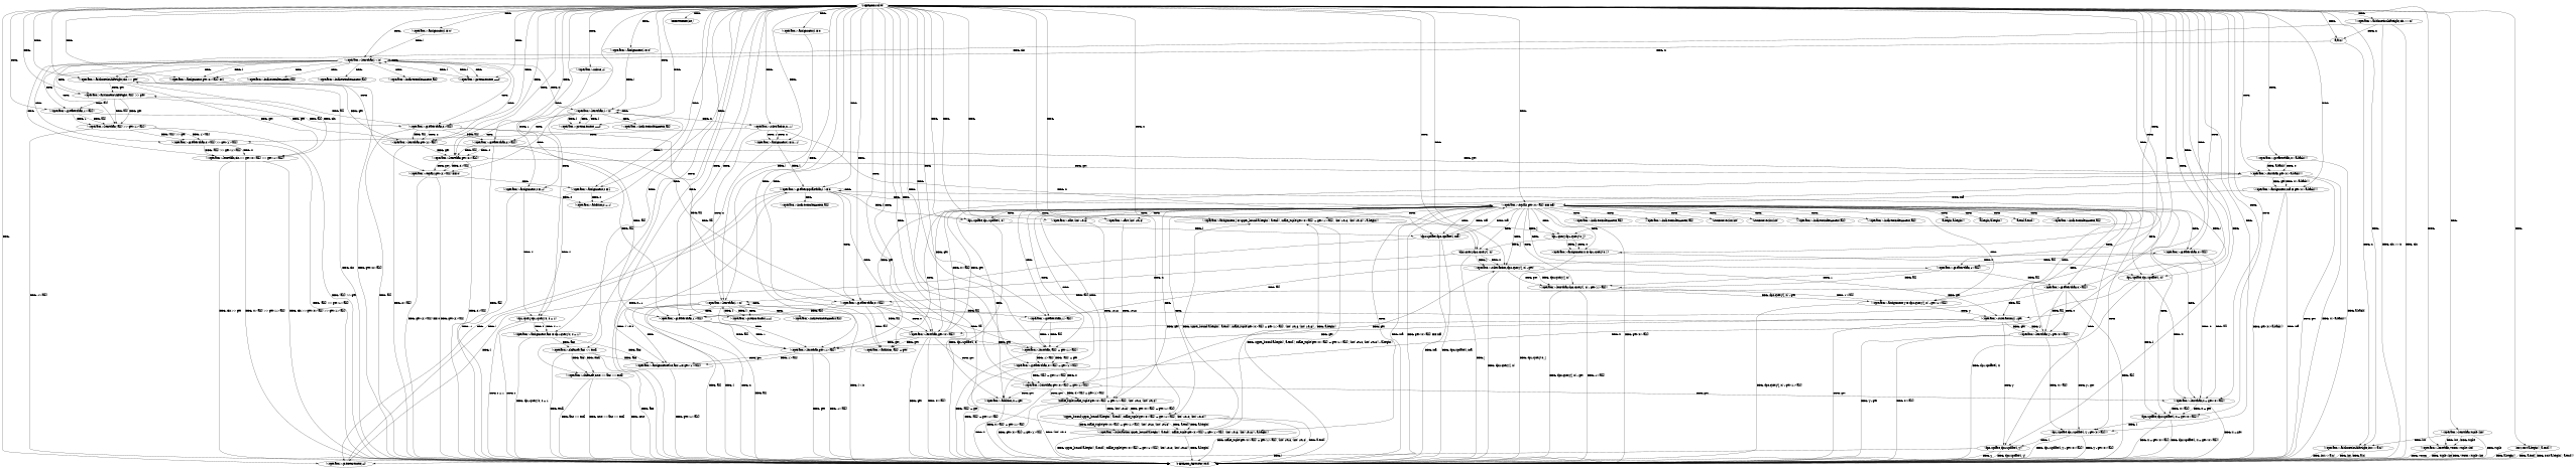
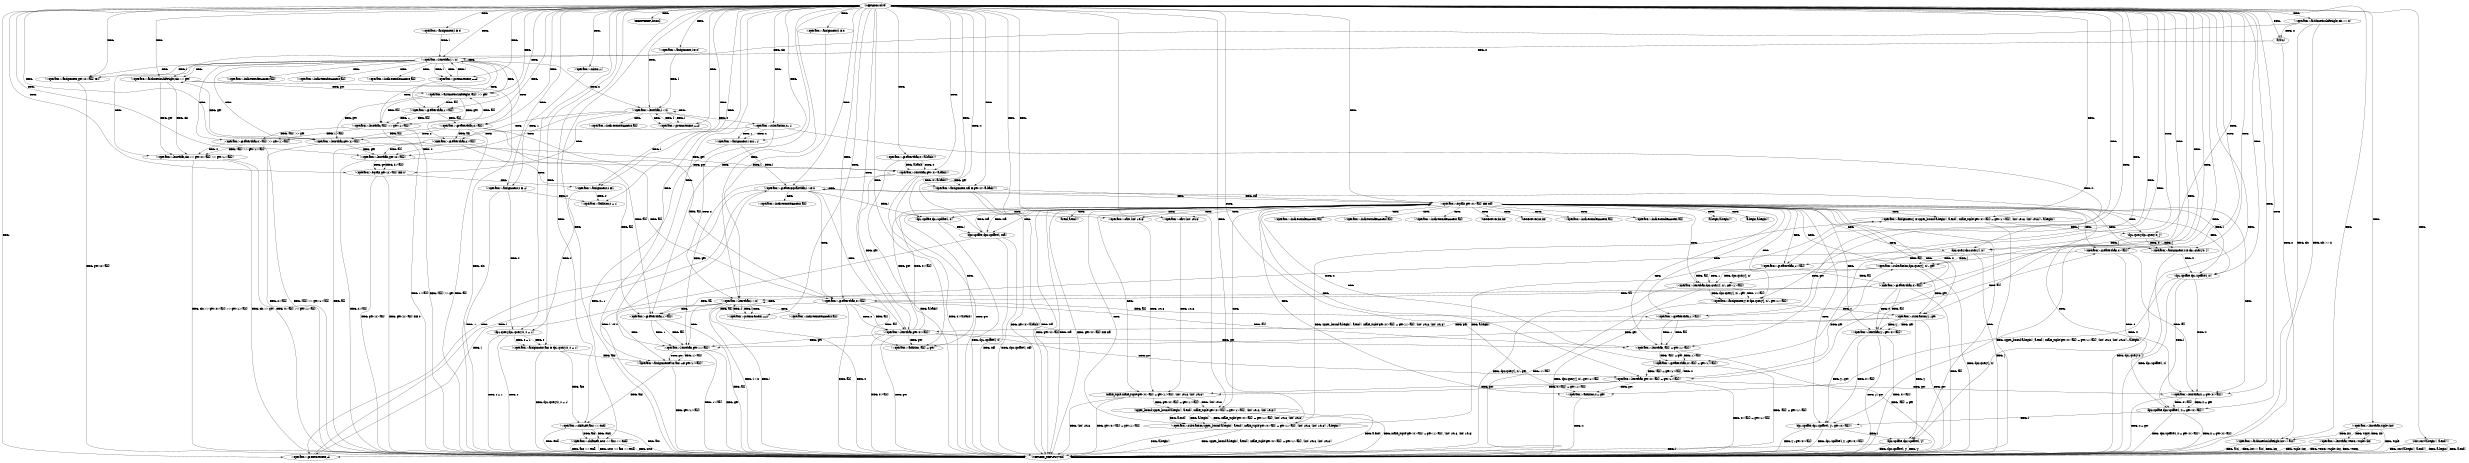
  digraph {
    n1 [label="(METHOD,solve)"]
    n2 [label="(<operator>.arithmeticShiftRight,cin >> n)"]
    n3 [label="(<operator>.assignment,s = -1)"]
    n4 [label="(sort,sort(a.begin(), a.end()))"]
    n5 [label="(<operator>.assignment,ma = get<0>(a.back()))"]
    n6 [label="(<operator>.assignment,ans = dp1.query(s, s + 1))"]
    n7 [label="(<operator>.shiftLeft,cout << ans << endl)"]
    n8 [label="(<operator>.lessThan,vector<tuple<int)"]
    n9 [label="(<operator>.assignment,i = 0)"]
    n10 [label="(<operator>.lessThan,i < n)"]
    n11 [label="(<operator>.preIncrement,++i)"]
    n12 [label="(<operator>.assignment,i = 0)"]
    n13 [label="(<operator>.lessThan,i < n)"]
    n14 [label="(<operator>.preIncrement,++i)"]
    n15 [label="(<operator>.assignment,i = n - 1)"]
    n16 [label="(<operator>.greaterEqualsThan,i >= 0)"]
    n17 [label="(<operator>.preDecrement,--i)"]
    n18 [label="(<operator>.assignment,i = 0)"]
    n19 [label="(<operator>.lessThan,i < n)"]
    n20 [label="(<operator>.preIncrement,++i)"]
-   n21 [label="(IDENTIFIER,int,)"]
+   n21 [label="(IDENTIFIER,bound,)"]
    n22 [label="(<operator>.arithmeticShiftRight,int>> a(n))"]
    n23 [label="(<operator>.assignment,get<2>(a[i]) = i)"]
    n24 [label="(<operator>.minus,-1)"]
    n25 [label="(<operator>.lessThan,get<0>(a.back()))"]
    n26 [label="(<operator>.assignment,j = upper_bound(a.begin(), a.end(), make_tuple(get<0>(a[i]) + get<1>(a[i]), (int) 1e18, (int) 1e18)) - a.begin())"]
    n27 [label="(<operator>.assignment,x = dp1.query(0, j))"]
    n28 [label="(dp1.update,dp1.update(i, x))"]
    n29 [label="(dp2.update,dp2.update(i, x + get<0>(a[i])))"]
    n30 [label="(<operator>.assignment,y = dp2.query(j, n) - get<1>(a[i]))"]
    n31 [label="(dp1.update,dp1.update(i, y - get<0>(a[i])))"]
    n32 [label="(dp2.update,dp2.update(i, y))"]
    n33 [label="(dp1.query,dp1.query(s, s + 1))"]
    n34 [label="(<operator>.assignmentPlus,ans += get<1>(a[i]))"]
    n35 [label="(<operator>.shiftLeft,ans << endl)"]
    n36 [label="(<operator>.lessThan,tuple<int)"]
    n37 [label="(<operator>.equals,get<2>(a[i]) == 0)"]
    n38 [label="(<operator>.greaterThan,0>(a.back()))"]
    n39 [label="(<operator>.subtraction,n - 1)"]
    n40 [label="(<operator>.equals,get<0>(a[i]) == ma)"]
    n41 [label="(<operator>.addition,s + 1)"]
    n42 [label="(a,a(n))"]
    n43 [label="(<operator>.arithmeticShiftRight,cin >> get)"]
    n44 [label="(<operator>.lessThan,get<2>(a[i]))"]
    n45 [label="(<operator>.assignment,s = i)"]
    n46 [label="(dp1.update,dp1.update(i, 0))"]
    n47 [label="(dp2.update,dp2.update(i, ma))"]
    n48 [label="(<operator>.subtraction,upper_bound(a.begin(), a.end(), make_tuple(get<0>(a[i]) + get<1>(a[i]), (int) 1e18, (int) 1e18)) - a.begin())"]
    n49 [label="(dp1.query,dp1.query(0, j))"]
    n50 [label="(<operator>.lessThan,x + get<0>(a[i]))"]
    n51 [label="(<operator>.lessThan,get<1>(a[i]))"]
    n52 [label="(<operator>.greaterThan,2>(a[i]))"]
    n53 [label="(<operator>.lessThan,get<2>(a[i]))"]
    n54 [label="(<operator>.lessThan,get<0>(a[i]))"]
    n55 [label="(upper_bound,upper_bound(a.begin(), a.end(), make_tuple(get<0>(a[i]) + get<1>(a[i]), (int) 1e18, (int) 1e18)))"]
    n56 [label="(<operator>.addition,x + get)"]
    n57 [label="(<operator>.greaterThan,0>(a[i]))"]
    n58 [label="(<operator>.subtraction,dp2.query(j, n) - get)"]
    n59 [label="(<operator>.greaterThan,1>(a[i]))"]
    n60 [label="(<operator>.subtraction,y - get)"]
    n61 [label="(<operator>.greaterThan,0>(a[i]))"]
    n62 [label="(<operator>.greaterThan,1>(a[i]))"]
    n63 [label="(<operator>.arithmeticShiftRight,(a[i]) >> get)"]
    n64 [label="(<operator>.greaterThan,1>(a[i]))"]
    n65 [label="(<operator>.greaterThan,2>(a[i]))"]
    n66 [label="(<operator>.greaterThan,0>(a[i]))"]
    n67 [label="(dp2.query,dp2.query(j, n))"]
    n68 [label="(<operator>.lessThan,get<0>(a[i]) + get<1>(a[i]))"]
    n69 [label="(<operator>.cast,(int) 1e18)"]
    n70 [label="(<operator>.cast,(int) 1e18)"]
    n71 [label="(<operator>.greaterThan,0>(a[i]) + get<1>(a[i]))"]
    n72 [label="(<operator>.lessThan,(a[i]) + get<1>(a[i]))"]
    n73 [label="(<operator>.addition,(a[i]) + get)"]
    n74 [label="(<operator>.greaterThan,1>(a[i]))"]
    n75 [label="(METHOD_RETURN,void)"]
    n76 [label="(<operator>.greaterThan,0>(a[i]) >> get<1>(a[i]))"]
    n77 [label="(<operator>.lessThan,cin >> get<0>(a[i]) >> get<1>(a[i]))"]
    n78 [label="(<operator>.lessThan,(a[i]) >> get<1>(a[i]))"]
    n79 [label="(<operator>.indirectIndexAccess,a[i])"]
    n80 [label="(<operator>.indirectIndexAccess,a[i])"]
    n81 [label="(<operator>.indirectIndexAccess,a[i])"]
    n82 [label="(<operator>.indirectIndexAccess,a[i])"]
    n83 [label="(<operator>.indirectIndexAccess,a[i])"]
    n84 [label="(<operator>.indirectIndexAccess,a[i])"]
    n85 [label="(<operator>.lessThan,dp2.query(j, n) - get<1>(a[i]))"]
    n86 [label="(<operator>.lessThan,y - get<0>(a[i]))"]
    n87 [label="(make_tuple,make_tuple(get<0>(a[i]) + get<1>(a[i]), (int) 1e18, (int) 1e18))"]
    n88 [label="(a.begin,a.begin())"]
    n89 [label="(a.begin,a.begin())"]
    n90 [label="(a.end,a.end())"]
    n91 [label="(<operator>.indirectIndexAccess,a[i])"]
    n92 [label="(<operator>.indirectIndexAccess,a[i])"]
    n93 [label="(<operator>.indirectIndexAccess,a[i])"]
    n94 [label="(UNKNOWN,int,int)"]
    n95 [label="(UNKNOWN,int,int)"]
    n96 [label="(<operator>.indirectIndexAccess,a[i])"]
    n97 [label="(<operator>.indirectIndexAccess,a[i])"]
    n1 -> n2 [label="DDG: "]
    n1 -> n3 [label="DDG: "]
    n1 -> n4 [label="DDG: "]
    n1 -> n5 [label="DDG: "]
    n1 -> n6 [label="DDG: "]
    n1 -> n7 [label="DDG: "]
-   n1 -> n8 [label="DDG: "]
    n1 -> n9 [label="DDG: "]
    n1 -> n10 [label="DDG: "]
    n1 -> n11 [label="DDG: "]
    n1 -> n12 [label="DDG: "]
    n1 -> n13 [label="DDG: "]
    n1 -> n14 [label="DDG: "]
    n1 -> n15 [label="DDG: "]
    n1 -> n16 [label="DDG: "]
    n1 -> n17 [label="DDG: "]
    n1 -> n18 [label="DDG: "]
    n1 -> n19 [label="DDG: "]
    n1 -> n20 [label="DDG: "]
    n1 -> n21 [label="DDG: "]
    n1 -> n22 [label="DDG: "]
    n1 -> n23 [label="DDG: "]
    n1 -> n24 [label="DDG: "]
    n1 -> n25 [label="DDG: "]
    n1 -> n26 [label="DDG: "]
    n1 -> n27 [label="DDG: "]
    n1 -> n28 [label="DDG: "]
    n1 -> n29 [label="DDG: "]
    n1 -> n30 [label="DDG: "]
    n1 -> n31 [label="DDG: "]
    n1 -> n32 [label="DDG: "]
    n1 -> n33 [label="DDG: "]
    n1 -> n34 [label="DDG: "]
    n1 -> n35 [label="DDG: "]
    n1 -> n36 [label="DDG: "]
    n1 -> n37 [label="DDG: "]
    n1 -> n38 [label="DDG: "]
    n1 -> n39 [label="DDG: "]
    n1 -> n40 [label="DDG: "]
    n1 -> n41 [label="DDG: "]
    n1 -> n42 [label="DDG: "]
    n1 -> n43 [label="DDG: "]
    n1 -> n44 [label="DDG: "]
    n1 -> n45 [label="DDG: "]
    n1 -> n46 [label="DDG: "]
    n1 -> n47 [label="DDG: x"]
    n1 -> n48 [label="DDG: "]
    n1 -> n49 [label="DDG: "]
    n1 -> n50 [label="DDG: "]
    n1 -> n51 [label="DDG: "]
    n1 -> n52 [label="DDG: "]
    n1 -> n53 [label="DDG: "]
    n1 -> n54 [label="DDG: "]
    n1 -> n55 [label="DDG: "]
    n1 -> n56 [label="DDG: "]
    n1 -> n57 [label="DDG: "]
    n1 -> n58 [label="DDG: "]
    n1 -> n59 [label="DDG: "]
    n1 -> n60 [label="DDG: "]
    n1 -> n61 [label="DDG: "]
    n1 -> n62 [label="DDG: "]
    n1 -> n63 [label="DDG: "]
    n1 -> n64 [label="DDG: "]
    n1 -> n65 [label="DDG: "]
    n1 -> n66 [label="DDG: "]
    n1 -> n67 [label="DDG: "]
    n1 -> n68 [label="DDG: "]
    n1 -> n69 [label="DDG: "]
    n1 -> n70 [label="DDG: "]
    n1 -> n71 [label="DDG: "]
    n1 -> n72 [label="DDG: "]
    n1 -> n73 [label="DDG: "]
    n1 -> n74 [label="DDG: "]
    n2 -> n42 [label="DDG: n"]
    n2 -> n43 [label="DDG: cin"]
    n2 -> n75 [label="DDG: cin"]
    n2 -> n75 [label="DDG: cin >> n"]
    n3 -> n33 [label="DDG: s"]
    n3 -> n41 [label="DDG: s"]
    n3 -> n75 [label="DDG: -1"]
    n4 -> n75 [label="DDG: a.begin()"]
    n4 -> n75 [label="DDG: a.end()"]
    n4 -> n75 [label="DDG: sort(a.begin(), a.end())"]
    n5 -> n40 [label="DDG: ma"]
    n5 -> n75 [label="DDG: ma"]
    n5 -> n75 [label="DDG: get<0>(a.back())"]
    n6 -> n34 [label="DDG: ans"]
    n6 -> n35 [label="DDG: ans"]
    n6 -> n75 [label="DDG: dp1.query(s, s + 1)"]
    n7 -> n75 [label="DDG: ans << endl"]
    n7 -> n75 [label="DDG: cout << ans << endl"]
    n7 -> n75 [label="DDG: cout"]
    n8 -> n75 [label="DDG: tuple<int"]
    n8 -> n75 [label="DDG: vector<tuple<int"]
    n8 -> n75 [label="DDG: vector"]
    n9 -> n10 [label="DDG: i"]
    n10 -> n10 [label="CDG: "]
    n10 -> n11 [label="DDG: i"]
    n10 -> n11 [label="CDG: "]
    n10 -> n13 [label="DDG: n"]
    n10 -> n23 [label="DDG: i"]
    n10 -> n23 [label="CDG: "]
    n10 -> n43 [label="CDG: "]
    n10 -> n44 [label="CDG: "]
    n10 -> n52 [label="CDG: "]
    n10 -> n63 [label="CDG: "]
    n10 -> n64 [label="CDG: "]
    n10 -> n76 [label="CDG: "]
    n10 -> n77 [label="CDG: "]
    n10 -> n78 [label="CDG: "]
    n10 -> n79 [label="CDG: "]
    n10 -> n80 [label="CDG: "]
    n10 -> n81 [label="CDG: "]
    n11 -> n10 [label="DDG: i"]
    n12 -> n13 [label="DDG: i"]
    n13 -> n13 [label="CDG: "]
    n13 -> n14 [label="DDG: i"]
    n13 -> n14 [label="CDG: "]
    n13 -> n37 [label="CDG: "]
    n13 -> n39 [label="DDG: n"]
    n13 -> n45 [label="DDG: i"]
    n13 -> n53 [label="CDG: "]
    n13 -> n65 [label="CDG: "]
    n13 -> n82 [label="CDG: "]
    n14 -> n13 [label="DDG: i"]
    n15 -> n16 [label="DDG: i"]
    n15 -> n75 [label="DDG: n - 1"]
    n16 -> n16 [label="CDG: "]
    n16 -> n17 [label="CDG: "]
    n16 -> n28 [label="DDG: i"]
    n16 -> n40 [label="CDG: "]
    n16 -> n46 [label="DDG: i"]
    n16 -> n54 [label="CDG: "]
    n16 -> n66 [label="CDG: "]
    n16 -> n75 [label="DDG: i >= 0"]
    n16 -> n83 [label="CDG: "]
    n17 -> n16 [label="DDG: i"]
    n18 -> n19 [label="DDG: i"]
    n19 -> n19 [label="CDG: "]
    n19 -> n20 [label="DDG: i"]
    n19 -> n20 [label="CDG: "]
    n19 -> n34 [label="CDG: "]
    n19 -> n51 [label="CDG: "]
    n19 -> n62 [label="CDG: "]
    n19 -> n75 [label="DDG: i"]
    n19 -> n75 [label="DDG: n"]
    n19 -> n75 [label="DDG: i < n"]
    n19 -> n84 [label="CDG: "]
    n20 -> n19 [label="DDG: i"]
    n22 -> n75 [label="DDG: int"]
    n22 -> n75 [label="DDG: a(n)"]
    n22 -> n75 [label="DDG: int>> a(n)"]
    n23 -> n75 [label="DDG: get<2>(a[i])"]
    n24 -> n3 [label="DDG: 1"]
    n25 -> n5 [label="DDG: get"]
    n25 -> n5 [label="DDG: 0>(a.back())"]
    n25 -> n51 [label="DDG: get"]
    n25 -> n54 [label="DDG: get"]
    n25 -> n75 [label="DDG: get"]
    n25 -> n75 [label="DDG: 0>(a.back())"]
    n26 -> n49 [label="DDG: j"]
    n26 -> n75 [label="DDG: upper_bound(a.begin(), a.end(), make_tuple(get<0>(a[i]) + get<1>(a[i]), (int) 1e18, (int) 1e18)) - a.begin()"]
    n27 -> n28 [label="DDG: x"]
    n27 -> n75 [label="DDG: dp1.query(0, j)"]
    n28 -> n29 [label="DDG: i"]
    n28 -> n50 [label="DDG: x"]
    n28 -> n56 [label="DDG: x"]
    n28 -> n75 [label="DDG: dp1.update(i, x)"]
    n29 -> n31 [label="DDG: i"]
    n29 -> n75 [label="DDG: x + get<0>(a[i])"]
    n29 -> n75 [label="DDG: dp2.update(i, x + get<0>(a[i]))"]
    n30 -> n60 [label="DDG: y"]
    n30 -> n75 [label="DDG: dp2.query(j, n) - get<1>(a[i])"]
    n31 -> n32 [label="DDG: i"]
    n31 -> n75 [label="DDG: y - get<0>(a[i])"]
    n31 -> n75 [label="DDG: dp1.update(i, y - get<0>(a[i]))"]
    n32 -> n17 [label="DDG: i"]
    n32 -> n75 [label="DDG: y"]
    n32 -> n75 [label="DDG: dp2.update(i, y)"]
    n33 -> n6 [label="DDG: s + 1"]
    n33 -> n6 [label="DDG: s"]
    n33 -> n75 [label="DDG: s"]
    n33 -> n75 [label="DDG: s + 1"]
-   n35 -> n34 [label="DDG: ans"]
+   n34 -> n35 [label="DDG: ans"]
    n34 -> n75 [label="DDG: get<1>(a[i])"]
    n35 -> n7 [label="DDG: ans"]
    n35 -> n7 [label="DDG: endl"]
    n35 -> n75 [label="DDG: ans"]
    n35 -> n75 [label="DDG: endl"]
    n36 -> n8 [label="DDG: tuple"]
    n36 -> n8 [label="DDG: int"]
    n36 -> n22 [label="DDG: int"]
    n36 -> n75 [label="DDG: tuple"]
    n37 -> n45 [label="CDG: "]
    n37 -> n75 [label="DDG: get<2>(a[i])"]
    n37 -> n75 [label="DDG: get<2>(a[i]) == 0"]
    n38 -> n25 [label="DDG: 0"]
    n38 -> n25 [label="DDG: a.back()"]
    n38 -> n75 [label="DDG: a.back()"]
    n39 -> n15 [label="DDG: n"]
    n39 -> n15 [label="DDG: 1"]
    n39 -> n19 [label="DDG: n"]
    n39 -> n67 [label="DDG: n"]
    n39 -> n76 [label="DDG: "]
    n40 -> n26 [label="CDG: "]
    n40 -> n27 [label="CDG: "]
    n40 -> n28 [label="CDG: "]
    n40 -> n29 [label="CDG: "]
    n40 -> n30 [label="CDG: "]
    n40 -> n31 [label="CDG: "]
    n40 -> n32 [label="CDG: "]
    n40 -> n46 [label="CDG: "]
    n40 -> n47 [label="DDG: ma"]
    n40 -> n47 [label="CDG: "]
    n40 -> n48 [label="CDG: "]
    n40 -> n49 [label="CDG: "]
    n40 -> n50 [label="CDG: "]
    n40 -> n55 [label="CDG: "]
    n40 -> n56 [label="CDG: "]
    n40 -> n57 [label="CDG: "]
    n40 -> n58 [label="CDG: "]
    n40 -> n59 [label="CDG: "]
    n40 -> n60 [label="CDG: "]
    n40 -> n61 [label="CDG: "]
    n40 -> n67 [label="CDG: "]
    n40 -> n68 [label="CDG: "]
    n40 -> n69 [label="CDG: "]
    n40 -> n70 [label="CDG: "]
    n40 -> n71 [label="CDG: "]
    n40 -> n72 [label="CDG: "]
    n40 -> n73 [label="CDG: "]
    n40 -> n74 [label="CDG: "]
    n40 -> n75 [label="DDG: get<0>(a[i])"]
    n40 -> n75 [label="DDG: ma"]
    n40 -> n75 [label="DDG: get<0>(a[i]) == ma"]
    n40 -> n85 [label="CDG: "]
    n40 -> n86 [label="CDG: "]
    n40 -> n87 [label="CDG: "]
    n40 -> n88 [label="CDG: "]
    n40 -> n89 [label="CDG: "]
    n40 -> n90 [label="CDG: "]
    n40 -> n91 [label="CDG: "]
    n40 -> n92 [label="CDG: "]
    n40 -> n93 [label="CDG: "]
    n40 -> n94 [label="CDG: "]
    n40 -> n95 [label="CDG: "]
    n40 -> n96 [label="CDG: "]
    n40 -> n97 [label="CDG: "]
    n42 -> n10 [label="DDG: n"]
    n42 -> n22 [label="DDG: n"]
    n43 -> n63 [label="DDG: get"]
    n43 -> n75 [label="DDG: cin"]
    n43 -> n77 [label="DDG: get"]
    n43 -> n77 [label="DDG: cin"]
    n44 -> n25 [label="DDG: get"]
    n44 -> n43 [label="DDG: get"]
    n44 -> n53 [label="DDG: get"]
    n44 -> n75 [label="DDG: 2>(a[i])"]
    n45 -> n33 [label="DDG: s"]
    n45 -> n41 [label="DDG: s"]
    n46 -> n47 [label="DDG: i"]
    n46 -> n75 [label="DDG: dp1.update(i, 0)"]
    n47 -> n17 [label="DDG: i"]
    n47 -> n40 [label="DDG: ma"]
    n47 -> n75 [label="DDG: ma"]
    n47 -> n75 [label="DDG: dp2.update(i, ma)"]
    n48 -> n26 [label="DDG: upper_bound(a.begin(), a.end(), make_tuple(get<0>(a[i]) + get<1>(a[i]), (int) 1e18, (int) 1e18))"]
    n48 -> n26 [label="DDG: a.begin()"]
    n48 -> n75 [label="DDG: upper_bound(a.begin(), a.end(), make_tuple(get<0>(a[i]) + get<1>(a[i]), (int) 1e18, (int) 1e18))"]
    n48 -> n75 [label="DDG: a.begin()"]
    n49 -> n27 [label="DDG: j"]
    n49 -> n27 [label="DDG: 0"]
    n49 -> n67 [label="DDG: j"]
    n50 -> n29 [label="DDG: x + get"]
    n50 -> n29 [label="DDG: 0>(a[i])"]
    n50 -> n75 [label="DDG: x + get"]
    n51 -> n34 [label="DDG: get"]
    n51 -> n34 [label="DDG: 1>(a[i])"]
    n51 -> n75 [label="DDG: get"]
    n51 -> n75 [label="DDG: 1>(a[i])"]
    n52 -> n44 [label="DDG: 2"]
    n52 -> n44 [label="DDG: a[i]"]
    n52 -> n62 [label="DDG: a[i]"]
    n52 -> n63 [label="DDG: a[i]"]
    n52 -> n65 [label="DDG: a[i]"]
    n52 -> n66 [label="DDG: a[i]"]
    n52 -> n75 [label="DDG: a[i]"]
    n53 -> n25 [label="DDG: get"]
    n53 -> n37 [label="DDG: get"]
    n53 -> n37 [label="DDG: 2>(a[i])"]
    n53 -> n75 [label="DDG: 2>(a[i])"]
    n54 -> n40 [label="DDG: 0>(a[i])"]
    n54 -> n40 [label="DDG: get"]
    n54 -> n51 [label="DDG: get"]
    n54 -> n68 [label="DDG: get"]
    n54 -> n72 [label="DDG: get"]
    n54 -> n73 [label="DDG: get"]
    n54 -> n75 [label="DDG: get"]
    n54 -> n75 [label="DDG: 0>(a[i])"]
    n55 -> n48 [label="DDG: make_tuple(get<0>(a[i]) + get<1>(a[i]), (int) 1e18, (int) 1e18)"]
    n55 -> n48 [label="DDG: a.end()"]
    n55 -> n48 [label="DDG: a.begin()"]
    n55 -> n75 [label="DDG: a.end()"]
    n55 -> n75 [label="DDG: make_tuple(get<0>(a[i]) + get<1>(a[i]), (int) 1e18, (int) 1e18)"]
    n56 -> n75 [label="DDG: x"]
    n57 -> n50 [label="DDG: 0"]
    n57 -> n50 [label="DDG: a[i]"]
    n57 -> n59 [label="DDG: a[i]"]
    n58 -> n60 [label="DDG: get"]
    n58 -> n75 [label="DDG: dp2.query(j, n)"]
    n58 -> n85 [label="DDG: dp2.query(j, n)"]
    n58 -> n85 [label="DDG: get"]
    n59 -> n61 [label="DDG: a[i]"]
    n59 -> n85 [label="DDG: 1"]
    n59 -> n85 [label="DDG: a[i]"]
    n60 -> n32 [label="DDG: y"]
    n60 -> n51 [label="DDG: get"]
    n60 -> n54 [label="DDG: get"]
    n60 -> n75 [label="DDG: get"]
    n60 -> n86 [label="DDG: y"]
    n60 -> n86 [label="DDG: get"]
    n61 -> n62 [label="DDG: a[i]"]
    n61 -> n66 [label="DDG: a[i]"]
    n61 -> n75 [label="DDG: a[i]"]
    n61 -> n86 [label="DDG: 0"]
    n61 -> n86 [label="DDG: a[i]"]
    n62 -> n51 [label="DDG: 1"]
    n62 -> n51 [label="DDG: a[i]"]
    n62 -> n75 [label="DDG: a[i]"]
    n63 -> n44 [label="DDG: get"]
    n63 -> n64 [label="DDG: a[i]"]
    n63 -> n78 [label="DDG: a[i]"]
    n63 -> n78 [label="DDG: get"]
    n64 -> n52 [label="DDG: a[i]"]
    n64 -> n78 [label="DDG: a[i]"]
    n64 -> n78 [label="DDG: 1"]
    n65 -> n53 [label="DDG: a[i]"]
    n65 -> n53 [label="DDG: 2"]
    n65 -> n62 [label="DDG: a[i]"]
    n65 -> n66 [label="DDG: a[i]"]
    n65 -> n75 [label="DDG: a[i]"]
    n66 -> n54 [label="DDG: 0"]
    n66 -> n54 [label="DDG: a[i]"]
    n66 -> n62 [label="DDG: a[i]"]
    n66 -> n72 [label="DDG: a[i]"]
    n66 -> n73 [label="DDG: a[i]"]
    n66 -> n74 [label="DDG: a[i]"]
    n66 -> n75 [label="DDG: a[i]"]
    n67 -> n19 [label="DDG: n"]
    n67 -> n58 [label="DDG: n"]
    n67 -> n58 [label="DDG: j"]
    n67 -> n75 [label="DDG: j"]
    n68 -> n50 [label="DDG: get"]
    n68 -> n56 [label="DDG: get"]
    n68 -> n58 [label="DDG: get"]
    n68 -> n75 [label="DDG: 0>(a[i]) + get<1>(a[i])"]
    n68 -> n87 [label="DDG: get"]
    n68 -> n87 [label="DDG: 0>(a[i]) + get<1>(a[i])"]
    n69 -> n87 [label="DDG: 1e18"]
    n70 -> n87 [label="DDG: 1e18"]
    n71 -> n68 [label="DDG: (a[i]) + get<1>(a[i])"]
    n71 -> n68 [label="DDG: 0"]
    n71 -> n75 [label="DDG: (a[i]) + get<1>(a[i])"]
    n72 -> n71 [label="DDG: (a[i]) + get"]
    n72 -> n71 [label="DDG: 1>(a[i])"]
    n72 -> n75 [label="DDG: (a[i]) + get"]
    n74 -> n57 [label="DDG: a[i]"]
    n74 -> n72 [label="DDG: a[i]"]
    n74 -> n72 [label="DDG: 1"]
    n76 -> n75 [label="DDG: (a[i]) >> get<1>(a[i])"]
    n76 -> n77 [label="DDG: (a[i]) >> get<1>(a[i])"]
    n76 -> n77 [label="DDG: 0"]
    n77 -> n75 [label="DDG: cin >> get"]
    n77 -> n75 [label="DDG: 0>(a[i]) >> get<1>(a[i])"]
    n77 -> n75 [label="DDG: cin >> get<0>(a[i]) >> get<1>(a[i])"]
    n78 -> n75 [label="DDG: (a[i]) >> get"]
    n78 -> n75 [label="DDG: 1>(a[i])"]
    n78 -> n76 [label="DDG: (a[i]) >> get"]
    n78 -> n76 [label="DDG: 1>(a[i])"]
    n85 -> n30 [label="DDG: dp2.query(j, n) - get"]
    n85 -> n30 [label="DDG: 1>(a[i])"]
    n85 -> n75 [label="DDG: dp2.query(j, n) - get"]
    n85 -> n75 [label="DDG: 1>(a[i])"]
    n86 -> n31 [label="DDG: y - get"]
    n86 -> n31 [label="DDG: 0>(a[i])"]
    n86 -> n75 [label="DDG: y - get"]
    n86 -> n75 [label="DDG: 0>(a[i])"]
    n87 -> n55 [label="DDG: get<0>(a[i]) + get<1>(a[i])"]
    n87 -> n55 [label="DDG: (int) 1e18"]
    n87 -> n75 [label="DDG: get<0>(a[i]) + get<1>(a[i])"]
    n87 -> n75 [label="DDG: (int) 1e18"]
  }
